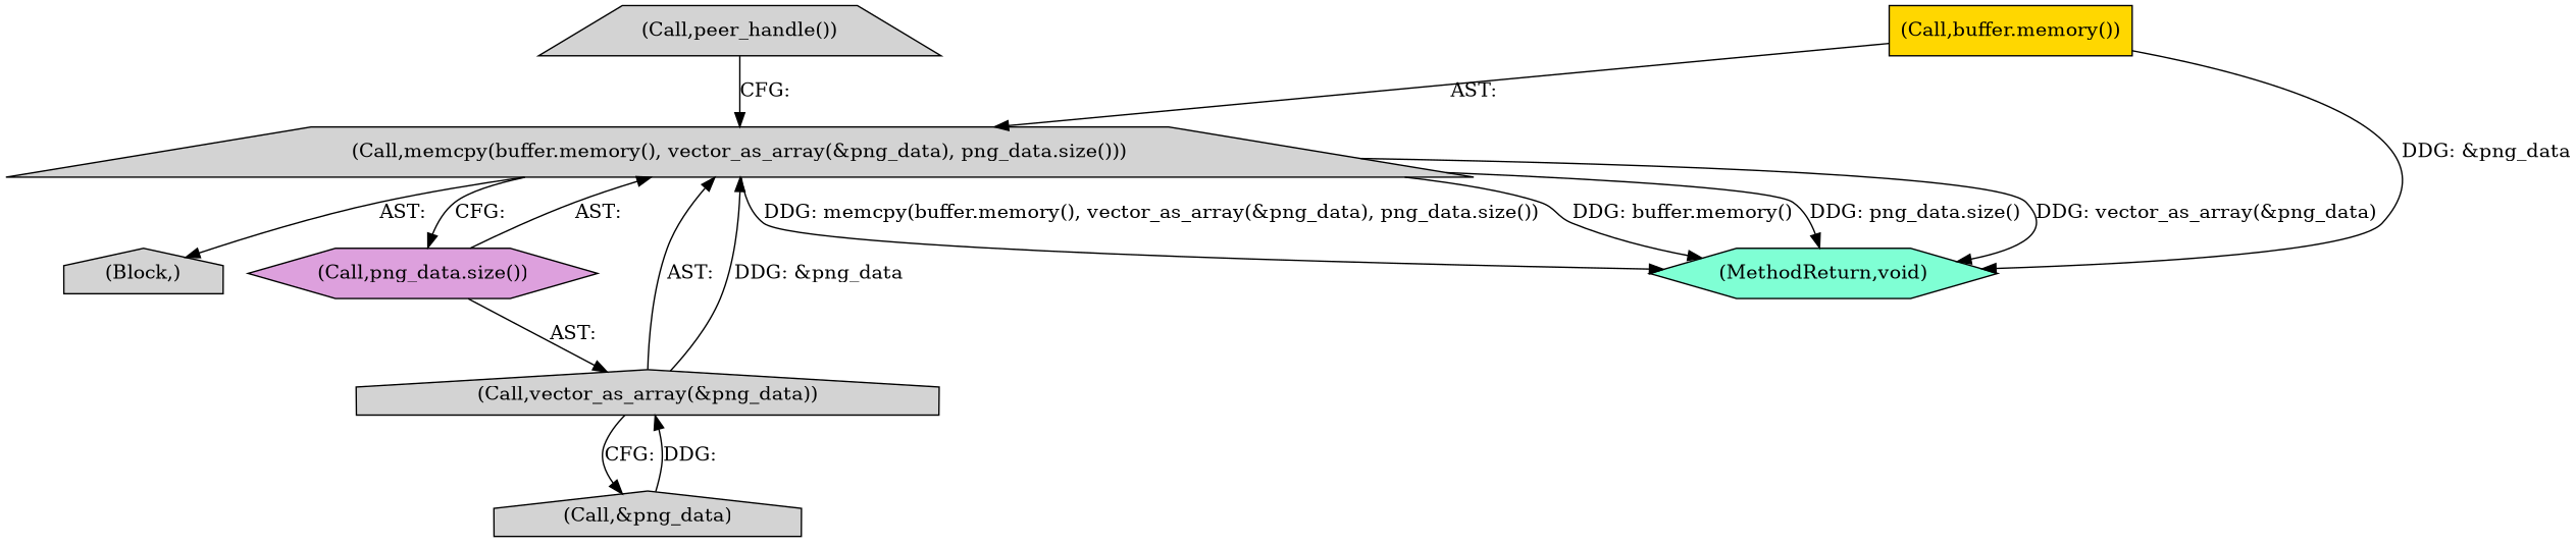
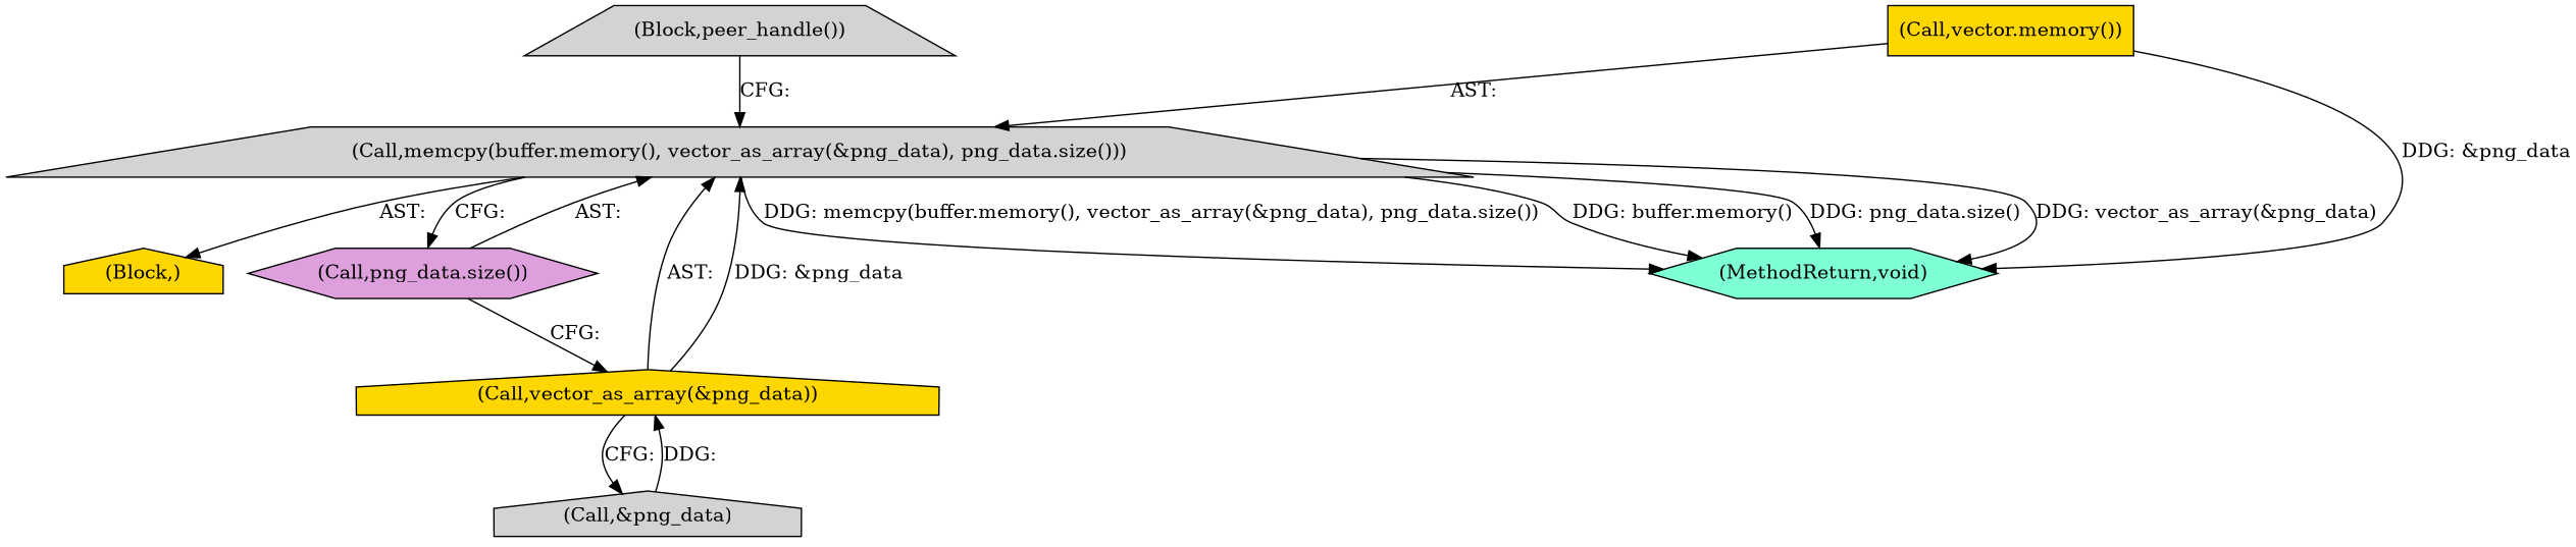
  digraph {
    node [fillcolor=lightgrey shape=house style=filled]
    n1 [label="(Call,memcpy(buffer.memory(), vector_as_array(&png_data), png_data.size()))" shape=trapezium]
-   n2 [label="(Block,)"]
+   n2 [fillcolor=gold label="(Block,)"]
    n3 [fillcolor=plum label="(Call,png_data.size())" shape=hexagon]
    n4 [fillcolor=aquamarine label="(MethodReturn,void)" shape=hexagon]
-   n5 [label="(Call,vector_as_array(&png_data))"]
+   n5 [fillcolor=gold label="(Call,vector_as_array(&png_data))"]
    n6 [label="(Call,&png_data)"]
-   n7 [label="(Call,peer_handle())" shape=trapezium]
-   n8 [fillcolor=gold label="(Call,buffer.memory())" shape=box]
+   n7 [label="(Block,peer_handle())" shape=trapezium]
+   n8 [fillcolor=gold label="(Call,vector.memory())" shape=box]
    n1 -> n2 [label="AST: "]
    n1 -> n3 [label="CFG: "]
    n1 -> n4 [label="DDG: memcpy(buffer.memory(), vector_as_array(&png_data), png_data.size())"]
    n1 -> n4 [label="DDG: buffer.memory()"]
    n1 -> n4 [label="DDG: png_data.size()"]
    n1 -> n4 [label="DDG: vector_as_array(&png_data)"]
    n3 -> n1 [label="AST: "]
-   n3 -> n5 [label="AST: "]
+   n3 -> n5 [label="CFG: "]
    n5 -> n1 [label="AST: "]
    n5 -> n1 [label="DDG: &png_data"]
    n5 -> n6 [label="CFG: "]
    n6 -> n5 [label="DDG: "]
    n7 -> n1 [label="CFG: "]
    n8 -> n1 [label="AST: "]
    n8 -> n4 [label="DDG: &png_data"]
  }
